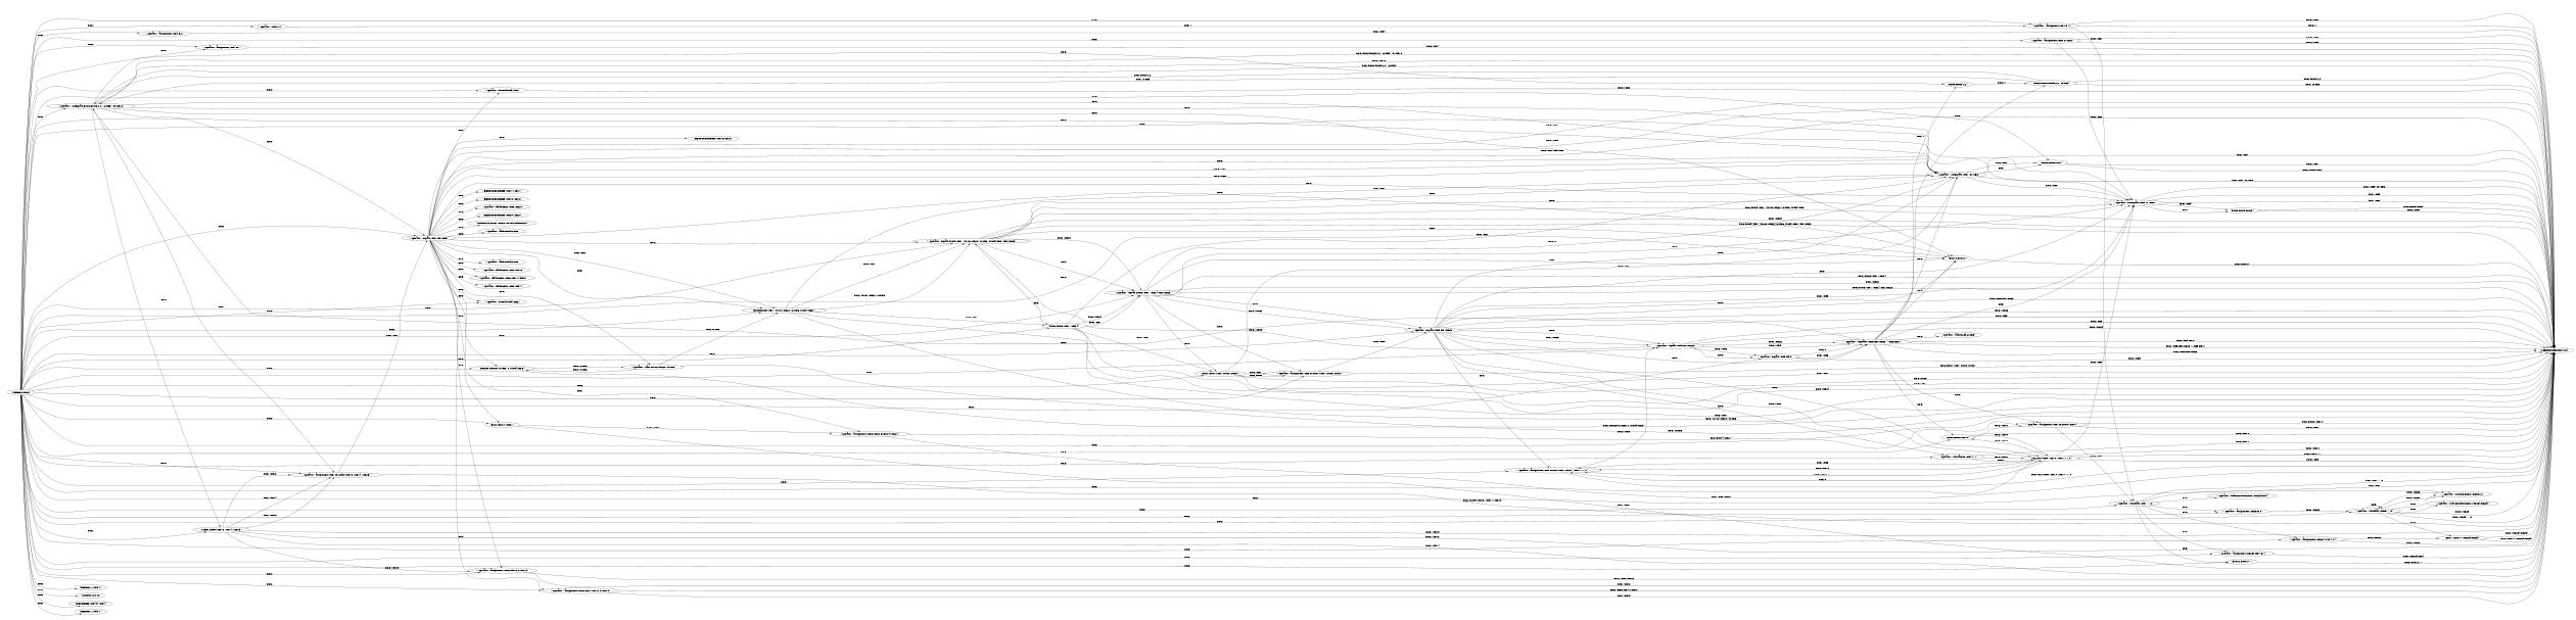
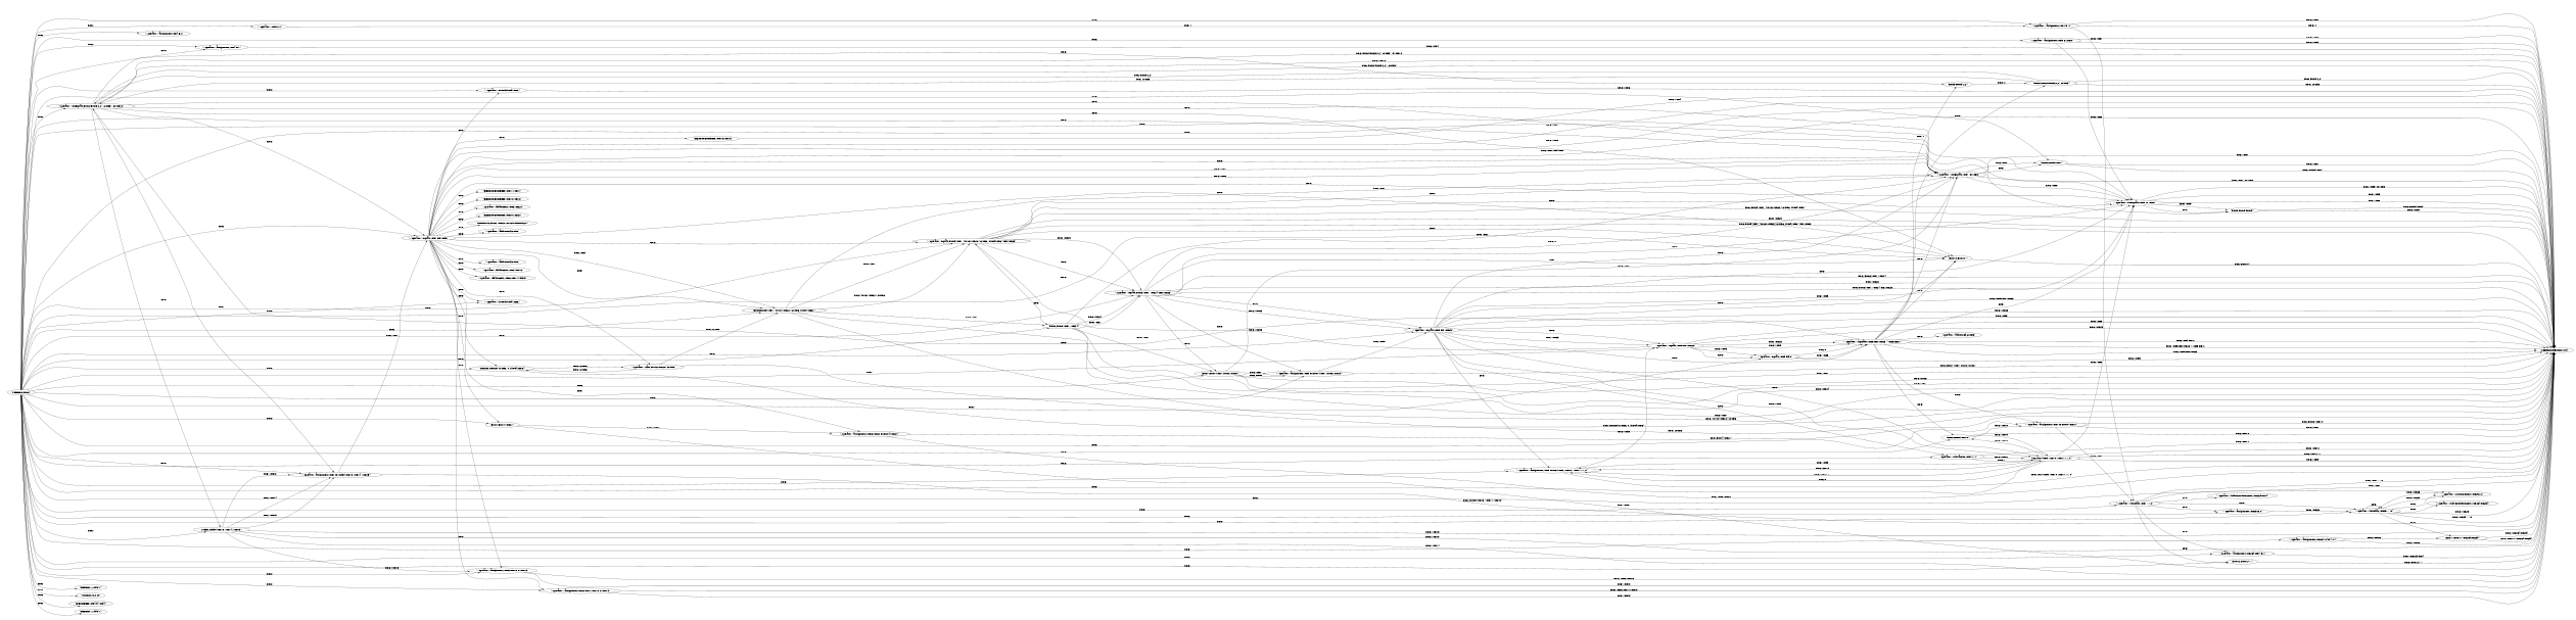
  digraph {
    rankdir=LR
    n1 [label="(METHOD,FUN2)"]
    n2 [label="(<operator>.assignment,VAR1 = -1)"]
    n3 [label="(<operator>.minus,-1)"]
    n4 [label="(LITERAL,1,while(1))"]
    n5 [label="(<operator>.assignment,VAR4 = 0)"]
    n6 [label="(<operator>.assignment,VAR9 = VAR8)"]
    n7 [label="(<operator>.notEquals,FUN2(FUN3(2,2), &VAR3) != VAR12)"]
    n8 [label="(FUN3,FUN3(2,2))"]
    n9 [label="(<operator>.assignment,VAR4 = 1)"]
    n10 [label="(<operator>.assignment,VAR7 = socket(VAR13, VAR14, VAR15))"]
    n11 [label="(socket,socket(VAR13, VAR14, VAR15))"]
    n12 [label="(<operator>.equals,VAR7 == VAR8)"]
    n13 [label="(memset,memset(&VAR6, 0, sizeof(VAR6)))"]
    n14 [label="(<operator>.sizeOf,sizeof(VAR6))"]
    n15 [label="(<operator>.assignment,VAR6.VAR16 = VAR13)"]
    n16 [label="(<operator>.assignment,VAR6.VAR17.VAR18 = VAR19)"]
    n17 [label="(FUN4,FUN4(VAR21))"]
    n18 [label="(<operator>.equals,FUN5(VAR7, (struct VAR22*)&VAR6, sizeof(VAR6)) == VAR23)"]
    n19 [label="(FUN5,FUN5(VAR7, (struct VAR22*)&VAR6, sizeof(VAR6)))"]
    n20 [label="(<operator>.sizeOf,sizeof(VAR6))"]
    n21 [label="(<operator>.equals,FUN6(VAR7, VAR24) == VAR23)"]
    n22 [label="(FUN6,FUN6(VAR7, VAR24))"]
    n23 [label="(<operator>.assignment,VAR9 = FUN7(VAR7, NULL, NULL))"]
    n24 [label="(FUN7,FUN7(VAR7, NULL, NULL))"]
    n25 [label="(<operator>.equals,VAR9 == VAR23)"]
    n26 [label="(<operator>.assignment,VAR5 = recv(VAR9, VAR10, VAR11 - 1, 0))"]
    n27 [label="(recv,recv(VAR9, VAR10, VAR11 - 1, 0))"]
    n28 [label="(<operator>.subtraction,VAR11 - 1)"]
    n29 [label="(<operator>.equals,VAR5 == VAR23)"]
    n30 [label="(<operator>.equals,VAR5 == 0)"]
    n31 [label="(<operator>.assignment,VAR1 = FUN8(VAR10))"]
    n32 [label="(FUN8,FUN8(VAR10))"]
    n33 [label="(UNKNOWN,0,do)"]
    n34 [label="(<operator>.notEquals,VAR7 != VAR8)"]
    n35 [label="(FUN9,FUN9(VAR7))"]
    n36 [label="(<operator>.notEquals,VAR9 != VAR8)"]
    n37 [label="(FUN9,FUN9(FUN9))"]
    n38 [label="(IDENTIFIER,VAR4,if (VAR4))"]
    n39 [label="(FUN10,FUN10())"]
    n40 [label="(LITERAL,1,while(1))"]
    n41 [label="(<operator>.assignment,VAR26[10] = { 0 })"]
    n42 [label="(<operator>.lessThan,VAR1 < 10)"]
    n43 [label="(<operator>.assignment,VAR26[VAR1] = 1)"]
    n44 [label="(<operator>.assignment,VAR25 = 0)"]
    n45 [label="(<operator>.lessThan,VAR25 < 10)"]
    n46 [label="(<operator>.postIncrement,VAR25++)"]
    n47 [label="(FUN12,FUN12(\"\"))"]
    n48 [label="(METHOD_RETURN,void)"]
    n49 [label="(FUN2,FUN2(FUN3(2,2), &VAR3))"]
    n50 [label="(<operator>.assignment,VAR6.VAR20 = FUN4(VAR21))"]
    n51 [label="(<operator>.cast,(struct VAR22*)&VAR6)"]
    n52 [label="(<operator>.addressOf,&VAR6)"]
    n53 [label="(<operator>.fieldAccess,VAR6.VAR16)"]
    n54 [label="(FIELD_IDENTIFIER,VAR16,VAR16)"]
    n55 [label="(<operator>.fieldAccess,VAR6.VAR17.VAR18)"]
-   n56 [label="(<operator>.fieldAccess,VAR6.VAR17)"]
    n57 [label="(FIELD_IDENTIFIER,VAR17,VAR17)"]
    n58 [label="(FIELD_IDENTIFIER,VAR18,VAR18)"]
    n59 [label="(<operator>.fieldAccess,VAR6.VAR20)"]
    n60 [label="(FIELD_IDENTIFIER,VAR20,VAR20)"]
    n61 [label="(UNKNOWN,struct VAR22*,struct METHOD22*)"]
    n62 [label="(<operator>.addressOf,&VAR6)"]
    n63 [label="(<operator>.logicalOr,VAR5 == VAR23 || VAR5 == 0)"]
    n64 [label="(FUN11,FUN11(VAR26[VAR25]))"]
    n65 [label="(<operator>.indirectIndexAccess,VAR26[VAR1])"]
    n66 [label="(<operator>.indirectIndexAccess,VAR26[VAR25])"]
    n67 [label="(<operator>.addressOf,&VAR3)"]
    n1 -> n2 [label="DDG: "]
    n1 -> n3 [label="DDG: "]
    n1 -> n4 [label="DDG: "]
    n1 -> n5 [label="DDG: "]
    n1 -> n6 [label="DDG: "]
    n1 -> n7 [label="DDG: "]
    n1 -> n8 [label="DDG: "]
    n1 -> n9 [label="DDG: "]
    n1 -> n10 [label="DDG: "]
    n1 -> n11 [label="DDG: "]
    n1 -> n12 [label="DDG: "]
    n1 -> n13 [label="DDG: "]
    n1 -> n14 [label="DDG: "]
    n1 -> n15 [label="DDG: "]
    n1 -> n16 [label="DDG: "]
    n1 -> n17 [label="DDG: "]
    n1 -> n18 [label="DDG: "]
    n1 -> n19 [label="DDG: "]
    n1 -> n20 [label="DDG: "]
    n1 -> n21 [label="DDG: "]
    n1 -> n22 [label="DDG: "]
    n1 -> n23 [label="DDG: "]
    n1 -> n24 [label="DDG: "]
    n1 -> n25 [label="DDG: "]
    n1 -> n26 [label="DDG: "]
    n1 -> n27 [label="DDG: "]
    n1 -> n28 [label="DDG: "]
    n1 -> n29 [label="DDG: "]
    n1 -> n30 [label="DDG: "]
    n1 -> n31 [label="DDG: "]
    n1 -> n32 [label="DDG: "]
    n1 -> n33 [label="DDG: "]
    n1 -> n34 [label="DDG: "]
    n1 -> n35 [label="DDG: "]
    n1 -> n36 [label="DDG: "]
+   n1 -> n37 [label="DDG: "]
    n1 -> n38 [label="DDG: "]
    n1 -> n39 [label="DDG: "]
    n1 -> n40 [label="DDG: "]
    n1 -> n41 [label="DDG: "]
    n1 -> n42 [label="DDG: "]
    n1 -> n43 [label="DDG: "]
    n1 -> n44 [label="DDG: "]
    n1 -> n45 [label="DDG: "]
    n1 -> n46 [label="DDG: "]
    n1 -> n47 [label="DDG: "]
    n2 -> n42 [label="DDG: VAR1"]
    n2 -> n48 [label="DDG: VAR1"]
    n2 -> n48 [label="DDG: -1"]
    n3 -> n2 [label="DDG: 1"]
-   n5 -> n48 [label="DDG: VAR4"]
+   n54 -> n48 [label="DDG: VAR4"]
    n6 -> n36 [label="DDG: VAR9"]
    n6 -> n48 [label="DDG: VAR8"]
    n6 -> n48 [label="DDG: VAR9"]
    n7 -> n9 [label="CDG: "]
    n7 -> n10 [label="CDG: "]
    n7 -> n11 [label="CDG: "]
    n7 -> n12 [label="CDG: "]
    n7 -> n34 [label="CDG: "]
    n7 -> n36 [label="CDG: "]
    n7 -> n39 [label="CDG: "]
    n7 -> n48 [label="DDG: FUN2(FUN3(2,2), &VAR3) != VAR12"]
    n7 -> n48 [label="DDG: VAR12"]
    n7 -> n48 [label="DDG: FUN2(FUN3(2,2), &VAR3)"]
    n8 -> n49 [label="DDG: 2"]
    n9 -> n48 [label="DDG: VAR4"]
    n10 -> n12 [label="DDG: VAR7"]
    n10 -> n48 [label="DDG: socket(VAR13, VAR14, VAR15)"]
    n11 -> n10 [label="DDG: VAR13"]
    n11 -> n10 [label="DDG: VAR14"]
    n11 -> n10 [label="DDG: VAR15"]
    n11 -> n15 [label="DDG: VAR13"]
    n11 -> n48 [label="DDG: VAR15"]
    n11 -> n48 [label="DDG: VAR13"]
    n11 -> n48 [label="DDG: VAR14"]
    n12 -> n13 [label="CDG: "]
    n12 -> n14 [label="CDG: "]
    n12 -> n15 [label="CDG: "]
    n12 -> n16 [label="CDG: "]
    n12 -> n17 [label="CDG: "]
    n12 -> n18 [label="CDG: "]
    n12 -> n19 [label="DDG: VAR7"]
    n12 -> n19 [label="CDG: "]
    n12 -> n20 [label="CDG: "]
    n12 -> n34 [label="DDG: VAR7"]
    n12 -> n34 [label="DDG: VAR8"]
    n12 -> n34 [label="CDG: "]
    n12 -> n36 [label="CDG: "]
    n12 -> n39 [label="CDG: "]
    n12 -> n48 [label="DDG: VAR7"]
    n12 -> n48 [label="DDG: VAR8"]
    n12 -> n48 [label="DDG: VAR7 == VAR8"]
    n12 -> n50 [label="CDG: "]
    n12 -> n51 [label="CDG: "]
    n12 -> n52 [label="CDG: "]
    n12 -> n53 [label="CDG: "]
    n12 -> n54 [label="CDG: "]
    n12 -> n55 [label="CDG: "]
-   n12 -> n56 [label="CDG: "]
    n12 -> n57 [label="CDG: "]
    n12 -> n58 [label="CDG: "]
    n12 -> n59 [label="CDG: "]
    n12 -> n60 [label="CDG: "]
    n12 -> n61 [label="CDG: "]
    n12 -> n62 [label="CDG: "]
    n13 -> n48 [label="DDG: memset(&VAR6, 0, sizeof(VAR6))"]
    n13 -> n51 [label="DDG: &VAR6"]
    n15 -> n48 [label="DDG: VAR6.VAR16"]
    n15 -> n48 [label="DDG: VAR13"]
    n16 -> n48 [label="DDG: VAR19"]
    n16 -> n48 [label="DDG: VAR6.VAR17.VAR18"]
    n17 -> n48 [label="DDG: VAR21"]
    n17 -> n50 [label="DDG: VAR21"]
    n18 -> n21 [label="DDG: VAR23"]
    n18 -> n21 [label="CDG: "]
    n18 -> n22 [label="CDG: "]
    n18 -> n34 [label="CDG: "]
    n18 -> n36 [label="CDG: "]
    n18 -> n39 [label="CDG: "]
    n18 -> n48 [label="DDG: FUN5(VAR7, (struct VAR22*)&VAR6, sizeof(VAR6))"]
    n18 -> n48 [label="DDG: VAR23"]
    n18 -> n48 [label="DDG: FUN5(VAR7, (struct VAR22*)&VAR6, sizeof(VAR6)) == VAR23"]
    n19 -> n18 [label="DDG: VAR7"]
    n19 -> n18 [label="DDG: (struct VAR22*)&VAR6"]
    n19 -> n22 [label="DDG: VAR7"]
    n19 -> n34 [label="DDG: VAR7"]
    n19 -> n48 [label="DDG: VAR7"]
    n19 -> n48 [label="DDG: (struct VAR22*)&VAR6"]
    n20 -> n48 [label="DDG: VAR6"]
    n21 -> n23 [label="CDG: "]
    n21 -> n24 [label="CDG: "]
    n21 -> n25 [label="DDG: VAR23"]
    n21 -> n25 [label="CDG: "]
    n21 -> n34 [label="DDG: 0"]
    n21 -> n36 [label="CDG: "]
    n21 -> n39 [label="VAR: "]
    n21 -> n48 [label="DDG: FUN6(VAR7, VAR24)"]
    n21 -> n48 [label="DDG: VAR23"]
    n21 -> n48 [label="DDG: FUN6(VAR7, VAR24) == VAR23"]
    n22 -> n21 [label="DDG: VAR7"]
    n22 -> n21 [label="DDG: VAR24"]
    n22 -> n24 [label="DDG: VAR7"]
    n22 -> n34 [label="DDG: VAR7"]
    n22 -> n48 [label="DDG: VAR7"]
    n22 -> n48 [label="DDG: VAR24"]
    n23 -> n25 [label="DDG: VAR9"]
    n23 -> n48 [label="DDG: FUN7(VAR7, NULL, NULL)"]
    n24 -> n23 [label="DDG: VAR7"]
    n24 -> n23 [label="DDG: NULL"]
    n24 -> n34 [label="DDG: VAR7"]
    n24 -> n48 [label="DDG: VAR7"]
    n24 -> n48 [label="DDG: NULL"]
    n25 -> n26 [label="CDG: "]
    n25 -> n27 [label="DDG: VAR9"]
    n25 -> n27 [label="CDG: "]
    n25 -> n28 [label="CDG: "]
    n25 -> n29 [label="DDG: VAR23"]
    n25 -> n29 [label="CDG: "]
    n25 -> n34 [label="CDG: "]
    n25 -> n36 [label="DDG: VAR9"]
    n25 -> n36 [label="CDG: "]
    n25 -> n39 [label="CDG: "]
    n25 -> n48 [label="DDG: VAR9 == VAR23"]
    n25 -> n48 [label="DDG: VAR23"]
    n25 -> n48 [label="DDG: VAR9"]
    n25 -> n63 [label="CDG: "]
    n26 -> n29 [label="DDG: VAR5"]
    n26 -> n48 [label="DDG: recv(VAR9, VAR10, VAR11 - 1, 0)"]
    n27 -> n26 [label="DDG: VAR9"]
    n27 -> n26 [label="DDG: VAR10"]
    n27 -> n26 [label="DDG: VAR11 - 1"]
    n27 -> n26 [label="DDG: 0"]
    n27 -> n32 [label="DDG: VAR10"]
    n27 -> n36 [label="DDG: VAR9"]
    n27 -> n48 [label="DDG: VAR10"]
    n27 -> n48 [label="DDG: VAR11 - 1"]
    n27 -> n48 [label="DDG: VAR9"]
    n28 -> n27 [label="DDG: VAR11"]
    n28 -> n27 [label="DDG: 1"]
    n28 -> n48 [label="DDG: VAR11"]
    n29 -> n18 [label="DDG: VAR23"]
    n29 -> n30 [label="DDG: VAR5"]
    n29 -> n30 [label="CDG: "]
    n29 -> n48 [label="DDG: VAR23"]
    n29 -> n48 [label="DDG: VAR5"]
    n29 -> n63 [label="DDG: VAR5"]
    n29 -> n63 [label="DDG: VAR23"]
    n30 -> n48 [label="DDG: VAR5"]
    n30 -> n63 [label="DDG: VAR5"]
    n30 -> n63 [label="DDG: 0"]
    n31 -> n42 [label="DDG: VAR1"]
    n31 -> n48 [label="DDG: FUN8(VAR10)"]
    n31 -> n48 [label="DDG: VAR1"]
    n32 -> n27 [label="DDG: VAR10"]
    n32 -> n31 [label="DDG: VAR10"]
    n32 -> n48 [label="DDG: VAR10"]
    n34 -> n35 [label="DDG: VAR7"]
    n34 -> n35 [label="CDG: "]
    n34 -> n36 [label="DDG: VAR8"]
    n34 -> n48 [label="DDG: VAR7 != VAR8"]
    n34 -> n48 [label="DDG: VAR7"]
    n35 -> n48 [label="DDG: VAR7"]
    n35 -> n48 [label="DDG: FUN9(VAR7)"]
    n36 -> n37 [label="DDG: VAR9"]
    n36 -> n37 [label="CDG: "]
    n36 -> n48 [label="DDG: VAR9 != VAR8"]
    n36 -> n48 [label="DDG: VAR9"]
    n36 -> n48 [label="DDG: VAR8"]
    n37 -> n48 [label="DDG: FUN9(VAR9)"]
    n37 -> n48 [label="DDG: VAR9"]
    n39 -> n48 [label="DDG: FUN10()"]
    n41 -> n48 [label="DDG: VAR26"]
    n41 -> n64 [label="DDG: VAR26"]
    n42 -> n43 [label="CDG: "]
    n42 -> n44 [label="CDG: "]
-   n42 -> n41 [label="CDG: "]
+   n42 -> n45 [label="CDG: "]
    n42 -> n47 [label="CDG: "]
    n42 -> n48 [label="DDG: VAR1"]
    n42 -> n48 [label="DDG: VAR1 < 10"]
    n42 -> n65 [label="CDG: "]
    n43 -> n48 [label="DDG: VAR26[VAR1]"]
    n44 -> n45 [label="DDG: VAR25"]
    n45 -> n45 [label="CDG: "]
    n45 -> n46 [label="DDG: VAR25"]
    n45 -> n46 [label="CDG: "]
    n45 -> n48 [label="DDG: VAR25"]
    n45 -> n48 [label="DDG: VAR25 < 10"]
    n45 -> n64 [label="CDG: "]
    n45 -> n66 [label="CDG: "]
    n46 -> n45 [label="DDG: VAR25"]
    n47 -> n48 [label="DDG: FUN12(\"\")"]
    n49 -> n7 [label="DDG: FUN3(2,2)"]
    n49 -> n7 [label="DDG: &VAR3"]
    n49 -> n48 [label="DDG: FUN3(2,2)"]
    n49 -> n48 [label="DDG: &VAR3"]
    n50 -> n48 [label="DDG: FUN4(VAR21)"]
    n50 -> n48 [label="DDG: VAR6.VAR20"]
    n51 -> n13 [label="DDG: &VAR6"]
    n51 -> n19 [label="DDG: &VAR6"]
    n51 -> n48 [label="DDG: &VAR6"]
    n63 -> n7 [label="CDG: "]
    n63 -> n8 [label="DDG: 1"]
    n63 -> n31 [label="CDG: "]
    n63 -> n32 [label="CDG: "]
    n63 -> n34 [label="CDG: "]
    n63 -> n36 [label="CDG: "]
    n63 -> n39 [label="CDG: "]
    n63 -> n48 [label="DDG: VAR5 == VAR23"]
    n63 -> n48 [label="DDG: VAR5 == 0"]
    n63 -> n48 [label="DDG: VAR5 == VAR23 || VAR5 == 0"]
    n63 -> n49 [label="CDG: "]
    n63 -> n67 [label="CDG: "]
    n64 -> n48 [label="DDG: VAR26[VAR25]"]
    n64 -> n48 [label="DDG: FUN11(VAR26[VAR25])"]
  }
